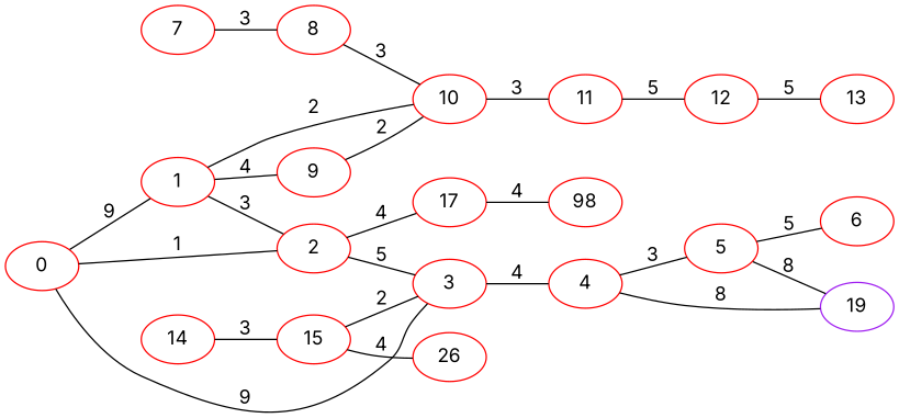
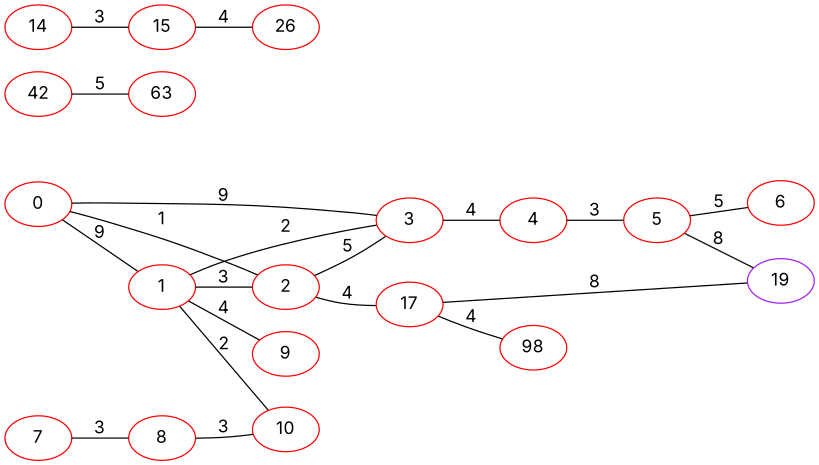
  graph {
    fontname=Inter
    rankdir=LR
    node [color=red fontname=Inter weight=1]
    edge [fontname=Inter]
    0
    1
    2
    3
    9
    10
    17
    4
-   11
    n10 [label=98]
    5
    19 [color=purple weight=4]
    6
    7
    8
-   12
-   13
+   12 [label=42]
+   13 [label=63]
    14
    15
    n20 [label=26]
    0 -- 1 [label=9]
    0 -- 2 [label=1]
    0 -- 3 [label=9]
    1 -- 2 [label=3]
-   15 -- 3 [label=2]
+   1 -- 3 [label=2]
    1 -- 9 [label=4]
    1 -- 10 [label=2]
    2 -- 3 [label=5]
    2 -- 17 [label=4]
    3 -- 4 [label=4]
-   9 -- 10 [label=2]
-   10 -- 11 [label=3]
    17 -- n10 [label=4]
    4 -- 5 [label=3]
-   4 -- 19 [label=8]
-   11 -- 12 [label=5]
+   17 -- 19 [label=8]
    5 -- 19 [label=8]
    5 -- 6 [label=5]
    7 -- 8 [label=3]
    8 -- 10 [label=3]
    12 -- 13 [label=5]
    14 -- 15 [label=3]
    15 -- n20 [label=4]
  }
